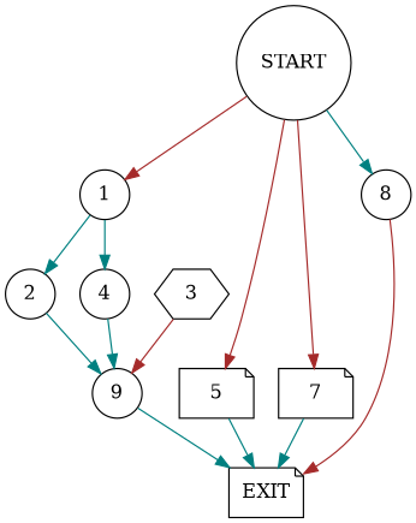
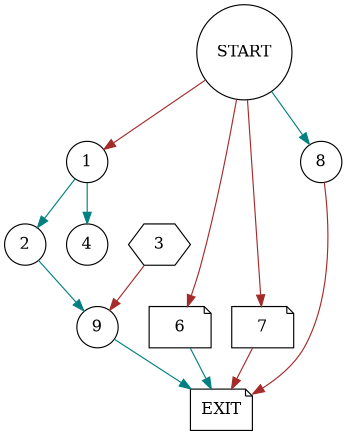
  digraph {
    node [shape=circle]
    edge [color=teal]
    n1 [label=START]
    1
-   6 [shape=note label=5]
+   6 [shape=note]
    7 [shape=note]
    8
    2
    4
    n8 [label=EXIT shape=note]
    n9 [label=9]
    3 [shape=hexagon]
    n1 -> 1 [color=brown]
    n1 -> 6 [color=brown]
    n1 -> 7 [color=brown]
    n1 -> 8
    1 -> 2
    1 -> 4
    6 -> n8
-   7 -> n8
+   7 -> n8 [color=brown]
    8 -> n8 [color=brown]
    2 -> n9
-   4 -> n9
    n9 -> n8
    3 -> n9 [color=brown]
  }
